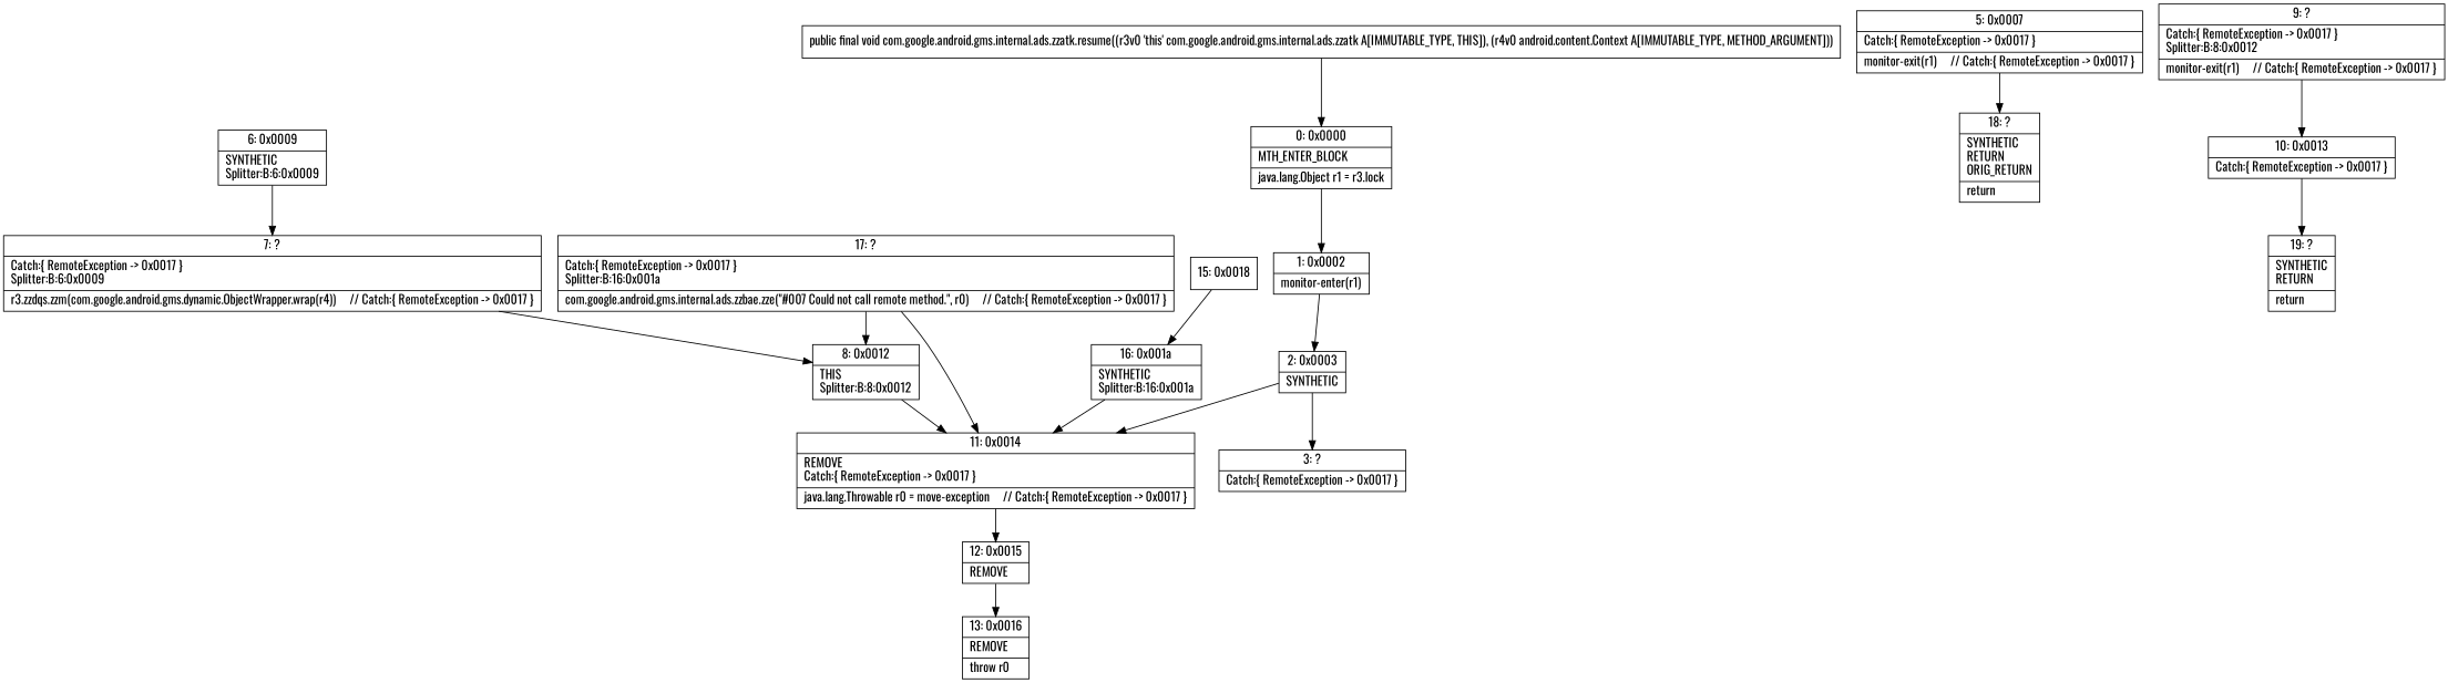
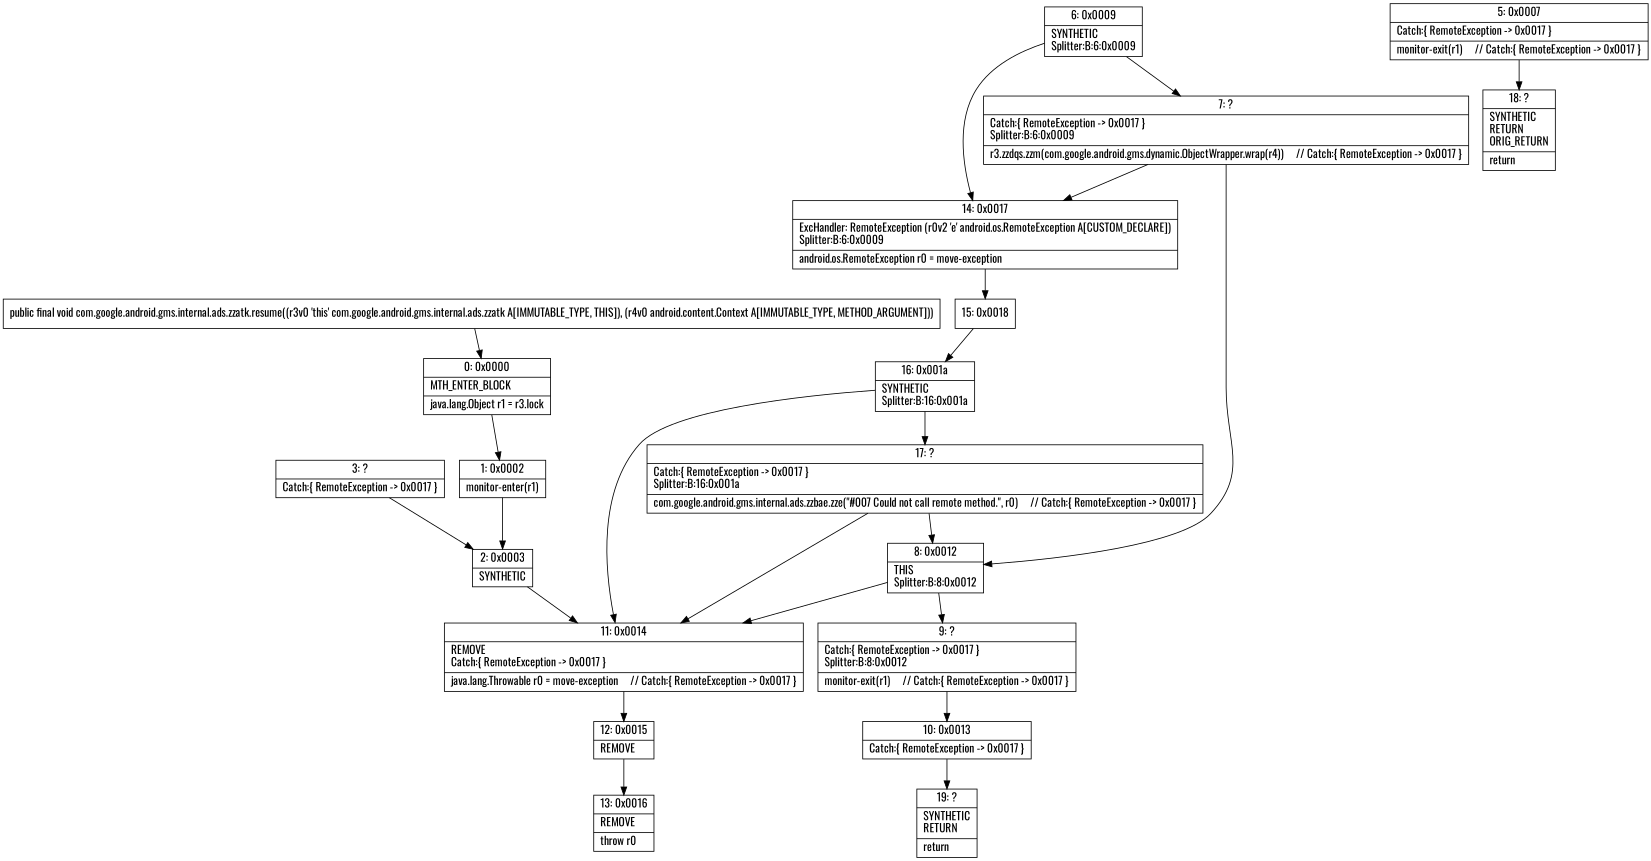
  digraph {
    fontname=Oswald
    node [fontname=Oswald shape=record]
    edge [fontname=Oswald]
    n1 [label="{0\:\ 0x0000|MTH_ENTER_BLOCK\l|java.lang.Object r1 = r3.lock\l}"]
    n2 [label="{1\:\ 0x0002|monitor\-enter(r1)\l}"]
    n3 [label="{2\:\ 0x0003|SYNTHETIC\l}"]
    n4 [label="{3\:\ ?|Catch:\{ RemoteException \-\> 0x0017 \}\l}"]
    n5 [label="{11\:\ 0x0014|REMOVE\lCatch:\{ RemoteException \-\> 0x0017 \}\l|java.lang.Throwable r0 = move\-exception     \/\/ Catch:\{ RemoteException \-\> 0x0017 \}\l}"]
    n6 [label="{12\:\ 0x0015|REMOVE\l}"]
    n7 [label="{5\:\ 0x0007|Catch:\{ RemoteException \-\> 0x0017 \}\l|monitor\-exit(r1)     \/\/ Catch:\{ RemoteException \-\> 0x0017 \}\l}"]
    n8 [label="{18\:\ ?|SYNTHETIC\lRETURN\lORIG_RETURN\l|return\l}"]
    n9 [label="{6\:\ 0x0009|SYNTHETIC\lSplitter:B:6:0x0009\l}"]
    n10 [label="{7\:\ ?|Catch:\{ RemoteException \-\> 0x0017 \}\lSplitter:B:6:0x0009\l|r3.zzdqs.zzm(com.google.android.gms.dynamic.ObjectWrapper.wrap(r4))     \/\/ Catch:\{ RemoteException \-\> 0x0017 \}\l}"]
+   n11 [label="{14\:\ 0x0017|ExcHandler: RemoteException (r0v2 'e' android.os.RemoteException A[CUSTOM_DECLARE])\lSplitter:B:6:0x0009\l|android.os.RemoteException r0 = move\-exception\l}"]
    n12 [label="{8\:\ 0x0012|THIS\lSplitter:B:8:0x0012\l}"]
    n13 [label="{15\:\ 0x0018}"]
    n14 [label="{9\:\ ?|Catch:\{ RemoteException \-\> 0x0017 \}\lSplitter:B:8:0x0012\l|monitor\-exit(r1)     \/\/ Catch:\{ RemoteException \-\> 0x0017 \}\l}"]
    n15 [label="{10\:\ 0x0013|Catch:\{ RemoteException \-\> 0x0017 \}\l}"]
    n16 [label="{19\:\ ?|SYNTHETIC\lRETURN\l|return\l}"]
    n17 [label="{13\:\ 0x0016|REMOVE\l|throw r0\l}"]
    n18 [label="{16\:\ 0x001a|SYNTHETIC\lSplitter:B:16:0x001a\l}"]
    n19 [label="{17\:\ ?|Catch:\{ RemoteException \-\> 0x0017 \}\lSplitter:B:16:0x001a\l|com.google.android.gms.internal.ads.zzbae.zze(\"#007 Could not call remote method.\", r0)     \/\/ Catch:\{ RemoteException \-\> 0x0017 \}\l}"]
    n20 [label="{public final void com.google.android.gms.internal.ads.zzatk.resume((r3v0 'this' com.google.android.gms.internal.ads.zzatk A[IMMUTABLE_TYPE, THIS]), (r4v0 android.content.Context A[IMMUTABLE_TYPE, METHOD_ARGUMENT])) }"]
    n1 -> n2
    n2 -> n3
-   n3 -> n4
+   n4 -> n3
    n3 -> n5
    n5 -> n6
    n6 -> n17
    n7 -> n8
    n9 -> n10
+   n9 -> n11
+   n10 -> n11
    n10 -> n12
+   n11 -> n13
    n12 -> n5
+   n12 -> n14
    n13 -> n18
    n14 -> n15
    n15 -> n16
    n18 -> n5
+   n18 -> n19
    n19 -> n5
    n19 -> n12
    n20 -> n1
  }
